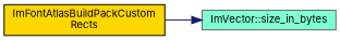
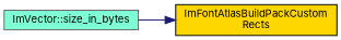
  digraph {
    rankdir=RL
    fontname=Inter
    node [fontname=Inter fontsize=10 shape=record style=filled]
    n1 [color=gray40 fillcolor=aquamarine fontcolor=black height=0.2 label="ImVector::size_in_bytes" width=0.4]
    n2 [color=black fillcolor=gold height=0.2 label="ImFontAtlasBuildPackCustom\lRects" width=0.4]
-   n1 -> n2 [color=midnightblue dir=back fontname=Inter fontsize=10 labelfontname=Helvetica labelfontsize=10 style=solid]
+   n2 -> n1 [color=midnightblue dir=back fontname=Inter fontsize=10 labelfontname=Helvetica labelfontsize=10 style=solid]
  }
